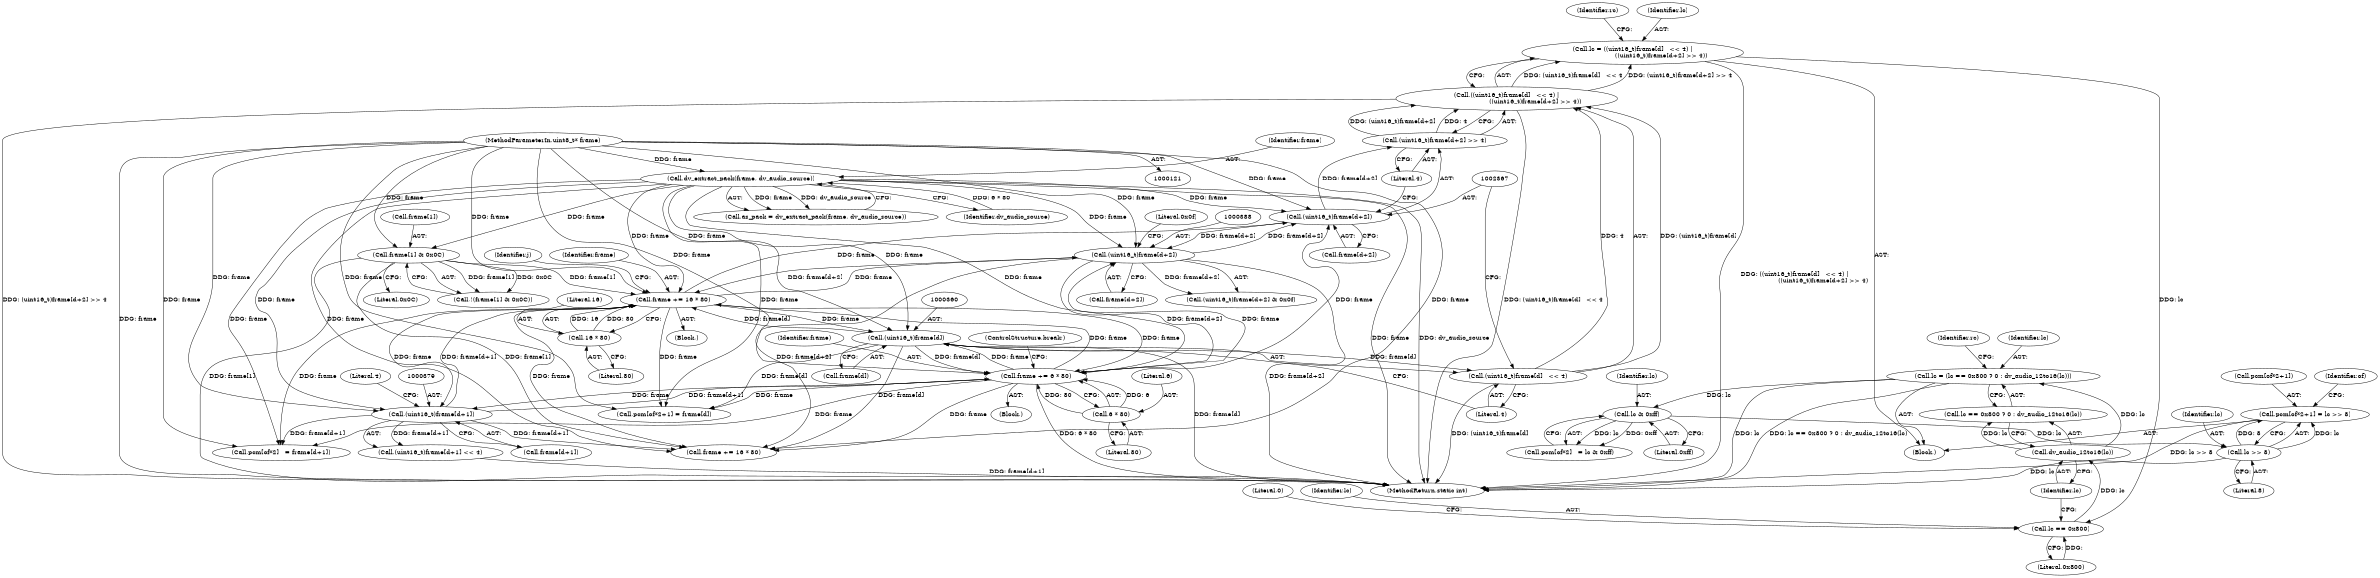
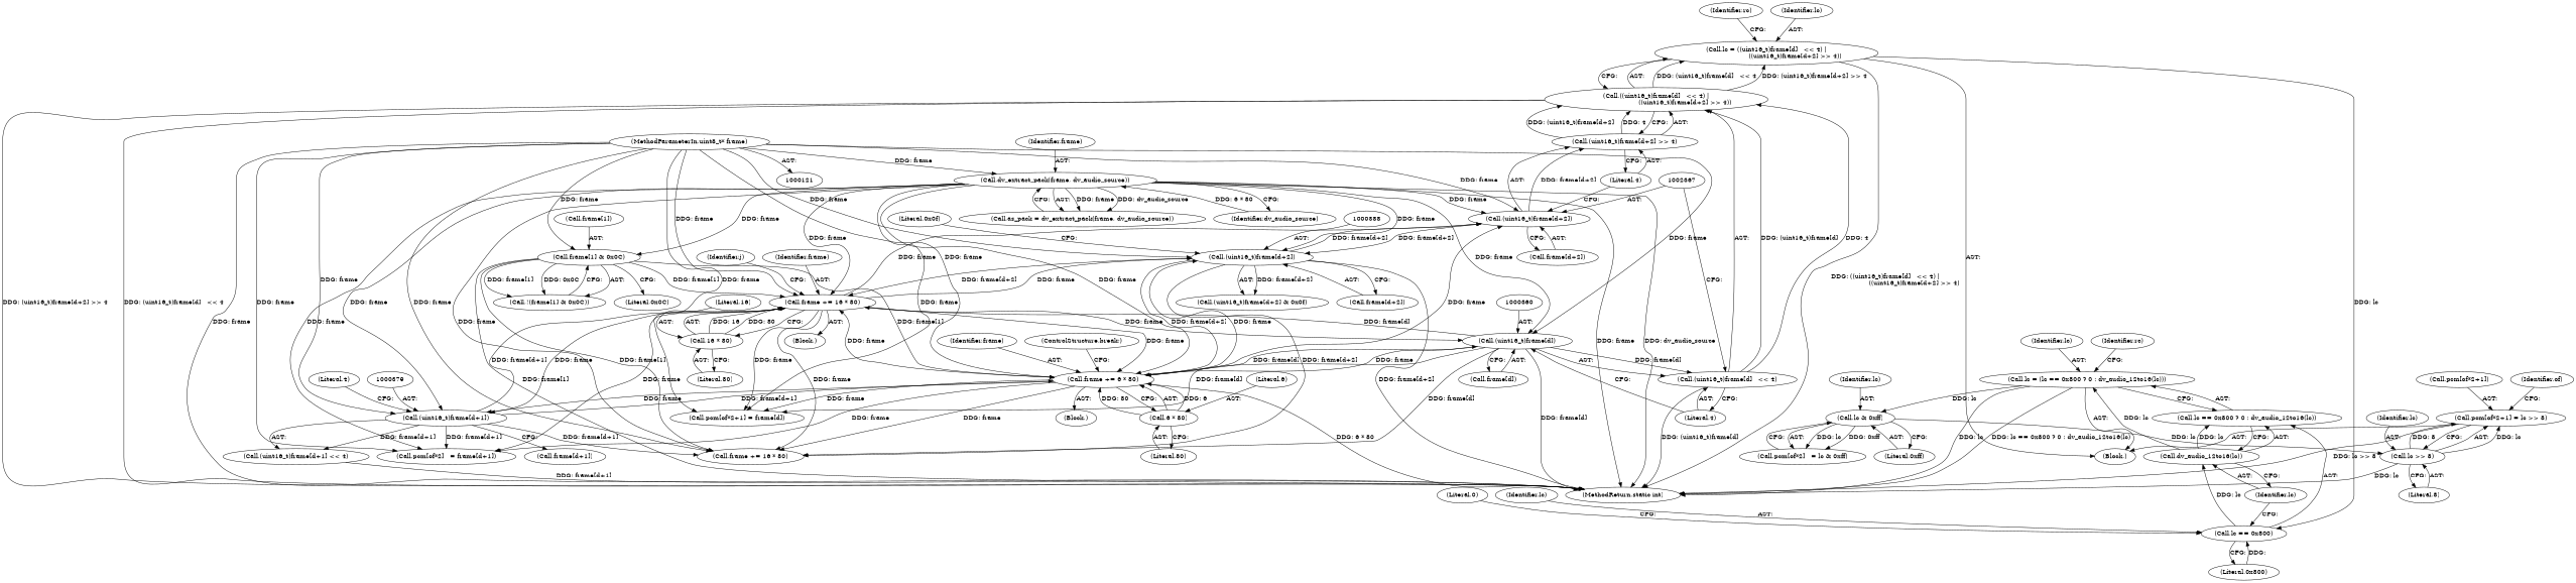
  digraph {
    n1 [label="(Call,pcm[of*2+1] = lc >> 8)"]
    n2 [label="(Call,lc >> 8)"]
    n3 [label="(MethodReturn,static int)"]
    n4 [label="(Block,)"]
    n5 [label="(Literal,8)"]
    n6 [label="(Call,lc & 0xff)"]
    n7 [label="(Literal,0xff)"]
    n8 [label="(Call,pcm[of*2]   = lc & 0xff)"]
    n9 [label="(Call,lc = (lc == 0x800 ? 0 : dv_audio_12to16(lc)))"]
    n10 [label="(Call,lc == 0x800 ? 0 : dv_audio_12to16(lc))"]
    n11 [label="(Call,dv_audio_12to16(lc))"]
    n12 [label="(Identifier,lc)"]
    n13 [label="(Call,lc == 0x800)"]
    n14 [label="(Literal,0x800)"]
    n15 [label="(Call,lc = ((uint16_t)frame[d]   << 4) |\n                             ((uint16_t)frame[d+2] >> 4))"]
    n16 [label="(Call,((uint16_t)frame[d]   << 4) |\n                             ((uint16_t)frame[d+2] >> 4))"]
    n17 [label="(Call,(uint16_t)frame[d+2] >> 4)"]
    n18 [label="(Literal,4)"]
    n19 [label="(Call,(uint16_t)frame[d]   << 4)"]
    n20 [label="(Literal,4)"]
    n21 [label="(Call,(uint16_t)frame[d])"]
    n22 [label="(Call,frame += 16 * 80)"]
    n23 [label="(Call,frame += 6 * 80)"]
    n24 [label="(Call,frame[d])"]
    n25 [label="(Call,frame += 16 * 80)"]
    n26 [label="(Call,pcm[of*2+1] = frame[d])"]
    n27 [label="(Call,16 * 80)"]
    n28 [label="(Call,(uint16_t)frame[d+2])"]
    n29 [label="(Call,(uint16_t)frame[d+2])"]
    n30 [label="(Call,(uint16_t)frame[d+1])"]
    n31 [label="(Block,)"]
    n32 [label="(Call,pcm[of*2]   = frame[d+1])"]
    n33 [label="(Call,6 * 80)"]
    n34 [label="(Block,)"]
    n35 [label="(Literal,80)"]
    n36 [label="(Call,frame[d+2])"]
    n37 [label="(Call,(uint16_t)frame[d+2] & 0x0f)"]
    n38 [label="(Call,frame[d+2])"]
    n39 [label="(Call,frame[d+1])"]
    n40 [label="(Call,(uint16_t)frame[d+1] << 4)"]
    n41 [label="(Call,dv_extract_pack(frame, dv_audio_source))"]
    n42 [label="(Call,frame[1] & 0x0C)"]
    n43 [label="(Call,as_pack = dv_extract_pack(frame, dv_audio_source))"]
    n44 [label="(Identifier,dv_audio_source)"]
    n45 [label="(Call,!(frame[1] & 0x0C))"]
    n46 [label="(Literal,0x0C)"]
    n47 [label="(MethodParameterIn,uint8_t* frame)"]
    1000121
    n49 [label="(Literal,80)"]
    n50 [label="(Identifier,rc)"]
    n51 [label="(Literal,0x0f)"]
    n52 [label="(Call,pcm[of*2+1])"]
    n53 [label="(Identifier,of)"]
    n54 [label="(Literal,0)"]
    n55 [label="(Literal,16)"]
    n56 [label="(Identifier,frame)"]
    n57 [label="(Identifier,lc)"]
    n58 [label="(Identifier,lc)"]
    n59 [label="(Call,frame[1])"]
    n60 [label="(Identifier,lc)"]
    n61 [label="(Identifier,frame)"]
    n62 [label="(Identifier,j)"]
    n63 [label="(Literal,6)"]
    n64 [label="(Identifier,frame)"]
    n65 [label="(Identifier,rc)"]
    n66 [label="(Literal,4)"]
    n67 [label="(Identifier,lc)"]
    n68 [label="(ControlStructure,break;)"]
    n69 [label="(Identifier,lc)"]
    n70 [label=1002367]
    1000360
    1000388
    1000379
    n1 -> n2 [label="CFG: "]
    n1 -> n3 [label="DDG: lc >> 8"]
    n1 -> n4 [label="AST: "]
    n2 -> n1 [label="AST: "]
    n2 -> n1 [label="DDG: lc"]
    n2 -> n1 [label="DDG: 8"]
    n2 -> n3 [label="DDG: lc"]
    n2 -> n5 [label="CFG: "]
    n5 -> n2 [label="AST: "]
    n6 -> n2 [label="DDG: lc"]
    n6 -> n7 [label="CFG: "]
    n6 -> n8 [label="AST: "]
    n6 -> n8 [label="DDG: lc"]
    n6 -> n8 [label="DDG: 0xff"]
    n7 -> n6 [label="AST: "]
    n8 -> n6 [label="CFG: "]
    n9 -> n3 [label="DDG: lc"]
    n9 -> n3 [label="DDG: lc == 0x800 ? 0 : dv_audio_12to16(lc)"]
    n9 -> n4 [label="AST: "]
    n9 -> n6 [label="DDG: lc"]
    n9 -> n10 [label="CFG: "]
    n10 -> n9 [label="AST: "]
    n10 -> n11 [label="CFG: "]
    n11 -> n9 [label="DDG: lc"]
    n11 -> n10 [label="AST: "]
    n11 -> n10 [label="DDG: lc"]
    n11 -> n12 [label="CFG: "]
    n12 -> n11 [label="AST: "]
    n12 -> n13 [label="CFG: "]
+   n13 -> n10 [label="AST: "]
    n13 -> n11 [label="DDG: lc"]
    n13 -> n14 [label="CFG: "]
    n14 -> n13 [label="DDG: "]
    n15 -> n3 [label="DDG: ((uint16_t)frame[d]   << 4) |\n                             ((uint16_t)frame[d+2] >> 4)"]
    n15 -> n4 [label="AST: "]
    n15 -> n13 [label="DDG: lc"]
    n15 -> n16 [label="CFG: "]
    n16 -> n3 [label="DDG: (uint16_t)frame[d+2] >> 4"]
    n16 -> n3 [label="DDG: (uint16_t)frame[d]   << 4"]
    n16 -> n15 [label="AST: "]
    n16 -> n15 [label="DDG: (uint16_t)frame[d]   << 4"]
    n16 -> n15 [label="DDG: (uint16_t)frame[d+2] >> 4"]
    n16 -> n17 [label="CFG: "]
    n17 -> n16 [label="AST: "]
    n17 -> n16 [label="DDG: (uint16_t)frame[d+2]"]
    n17 -> n16 [label="DDG: 4"]
    n17 -> n18 [label="CFG: "]
    n18 -> n17 [label="AST: "]
    n18 -> n29 [label="CFG: "]
    n19 -> n3 [label="DDG: (uint16_t)frame[d]"]
    n19 -> n16 [label="AST: "]
    n19 -> n16 [label="DDG: (uint16_t)frame[d]"]
    n19 -> n16 [label="DDG: 4"]
    n19 -> n20 [label="CFG: "]
    n20 -> n19 [label="AST: "]
    n20 -> n21 [label="CFG: "]
    n21 -> n3 [label="DDG: frame[d]"]
    n21 -> n19 [label="AST: "]
    n21 -> n19 [label="DDG: frame[d]"]
    n21 -> n22 [label="DDG: frame[d]"]
    n21 -> n23 [label="DDG: frame[d]"]
    n21 -> n24 [label="CFG: "]
    n21 -> n25 [label="DDG: frame[d]"]
    n21 -> n26 [label="DDG: frame[d]"]
    n22 -> n21 [label="DDG: frame"]
    n22 -> n23 [label="DDG: frame"]
    n22 -> n25 [label="DDG: frame"]
    n22 -> n26 [label="DDG: frame"]
    n22 -> n27 [label="CFG: "]
    n22 -> n28 [label="DDG: frame"]
    n22 -> n29 [label="DDG: frame"]
    n22 -> n30 [label="DDG: frame"]
    n22 -> n31 [label="AST: "]
    n22 -> n32 [label="DDG: frame"]
    n23 -> n3 [label="DDG: 6 * 80"]
    n23 -> n21 [label="DDG: frame"]
    n23 -> n22 [label="DDG: frame"]
    n23 -> n25 [label="DDG: frame"]
    n23 -> n26 [label="DDG: frame"]
    n23 -> n28 [label="DDG: frame"]
    n23 -> n29 [label="DDG: frame"]
    n23 -> n30 [label="DDG: frame"]
    n23 -> n32 [label="DDG: frame"]
    n23 -> n33 [label="CFG: "]
    n23 -> n34 [label="AST: "]
    n24 -> n21 [label="AST: "]
    n27 -> n22 [label="AST: "]
    n27 -> n22 [label="DDG: 16"]
    n27 -> n22 [label="DDG: 80"]
    n27 -> n35 [label="CFG: "]
    n28 -> n3 [label="DDG: frame[d+2]"]
    n28 -> n22 [label="DDG: frame[d+2]"]
    n28 -> n23 [label="DDG: frame[d+2]"]
    n28 -> n25 [label="DDG: frame[d+2]"]
    n28 -> n29 [label="DDG: frame[d+2]"]
    n28 -> n36 [label="CFG: "]
    n28 -> n37 [label="AST: "]
    n28 -> n37 [label="DDG: frame[d+2]"]
    n29 -> n17 [label="AST: "]
    n29 -> n17 [label="DDG: frame[d+2]"]
    n29 -> n28 [label="DDG: frame[d+2]"]
    n29 -> n38 [label="CFG: "]
    n30 -> n22 [label="DDG: frame[d+1]"]
    n30 -> n23 [label="DDG: frame[d+1]"]
    n30 -> n25 [label="DDG: frame[d+1]"]
    n30 -> n32 [label="DDG: frame[d+1]"]
    n30 -> n39 [label="CFG: "]
    n30 -> n40 [label="AST: "]
    n30 -> n40 [label="DDG: frame[d+1]"]
    n33 -> n23 [label="AST: "]
    n33 -> n23 [label="DDG: 6"]
    n33 -> n23 [label="DDG: 80"]
    n33 -> n49 [label="CFG: "]
    n35 -> n27 [label="AST: "]
    n36 -> n28 [label="AST: "]
    n38 -> n29 [label="AST: "]
-   n39 -> n30 [label="AST: "]
    n40 -> n3 [label="DDG: frame[d+1]"]
    n41 -> n3 [label="DDG: frame"]
    n41 -> n3 [label="DDG: dv_audio_source"]
    n41 -> n21 [label="DDG: frame"]
    n41 -> n22 [label="DDG: frame"]
    n41 -> n23 [label="DDG: frame"]
    n41 -> n25 [label="DDG: frame"]
    n41 -> n26 [label="DDG: frame"]
    n41 -> n28 [label="DDG: frame"]
    n41 -> n29 [label="DDG: frame"]
    n41 -> n30 [label="DDG: frame"]
    n41 -> n32 [label="DDG: frame"]
    n41 -> n42 [label="DDG: frame"]
    n41 -> n43 [label="AST: "]
    n41 -> n43 [label="DDG: frame"]
    n41 -> n43 [label="DDG: dv_audio_source"]
    n41 -> n44 [label="CFG: "]
    n42 -> n3 [label="DDG: frame[1]"]
    n42 -> n22 [label="DDG: frame[1]"]
+   n42 -> n23 [label="DDG: frame[1]"]
    n42 -> n25 [label="DDG: frame[1]"]
    n42 -> n45 [label="AST: "]
    n42 -> n45 [label="DDG: frame[1]"]
    n42 -> n45 [label="DDG: 0x0C"]
    n42 -> n46 [label="CFG: "]
    n43 -> n41 [label="CFG: "]
    n44 -> n41 [label="DDG: 6 * 80"]
    n45 -> n42 [label="CFG: "]
    n47 -> n3 [label="DDG: frame"]
    n47 -> n21 [label="DDG: frame"]
    n47 -> n22 [label="DDG: frame"]
    n47 -> n23 [label="DDG: frame"]
    n47 -> n25 [label="DDG: frame"]
    n47 -> n26 [label="DDG: frame"]
    n47 -> n28 [label="DDG: frame"]
    n47 -> n29 [label="DDG: frame"]
    n47 -> n30 [label="DDG: frame"]
    n47 -> n32 [label="DDG: frame"]
    n47 -> n41 [label="DDG: frame"]
    n47 -> n42 [label="DDG: frame"]
    n47 -> 1000121 [label="AST: "]
    n49 -> n33 [label="AST: "]
    n50 -> n15 [label="CFG: "]
    n51 -> n28 [label="CFG: "]
    n52 -> n1 [label="AST: "]
    n53 -> n1 [label="CFG: "]
    n54 -> n13 [label="CFG: "]
    n55 -> n27 [label="AST: "]
    n56 -> n41 [label="AST: "]
    n57 -> n9 [label="AST: "]
    n58 -> n6 [label="AST: "]
    n59 -> n42 [label="AST: "]
    n60 -> n15 [label="AST: "]
    n61 -> n22 [label="AST: "]
    n62 -> n22 [label="CFG: "]
    n63 -> n33 [label="AST: "]
    n64 -> n23 [label="AST: "]
    n65 -> n9 [label="CFG: "]
    n66 -> n30 [label="CFG: "]
    n67 -> n2 [label="AST: "]
    n68 -> n23 [label="CFG: "]
    n69 -> n13 [label="AST: "]
    n70 -> n19 [label="CFG: "]
    n70 -> n29 [label="AST: "]
    1000360 -> n21 [label="AST: "]
    1000388 -> n28 [label="AST: "]
    1000379 -> n30 [label="AST: "]
  }
